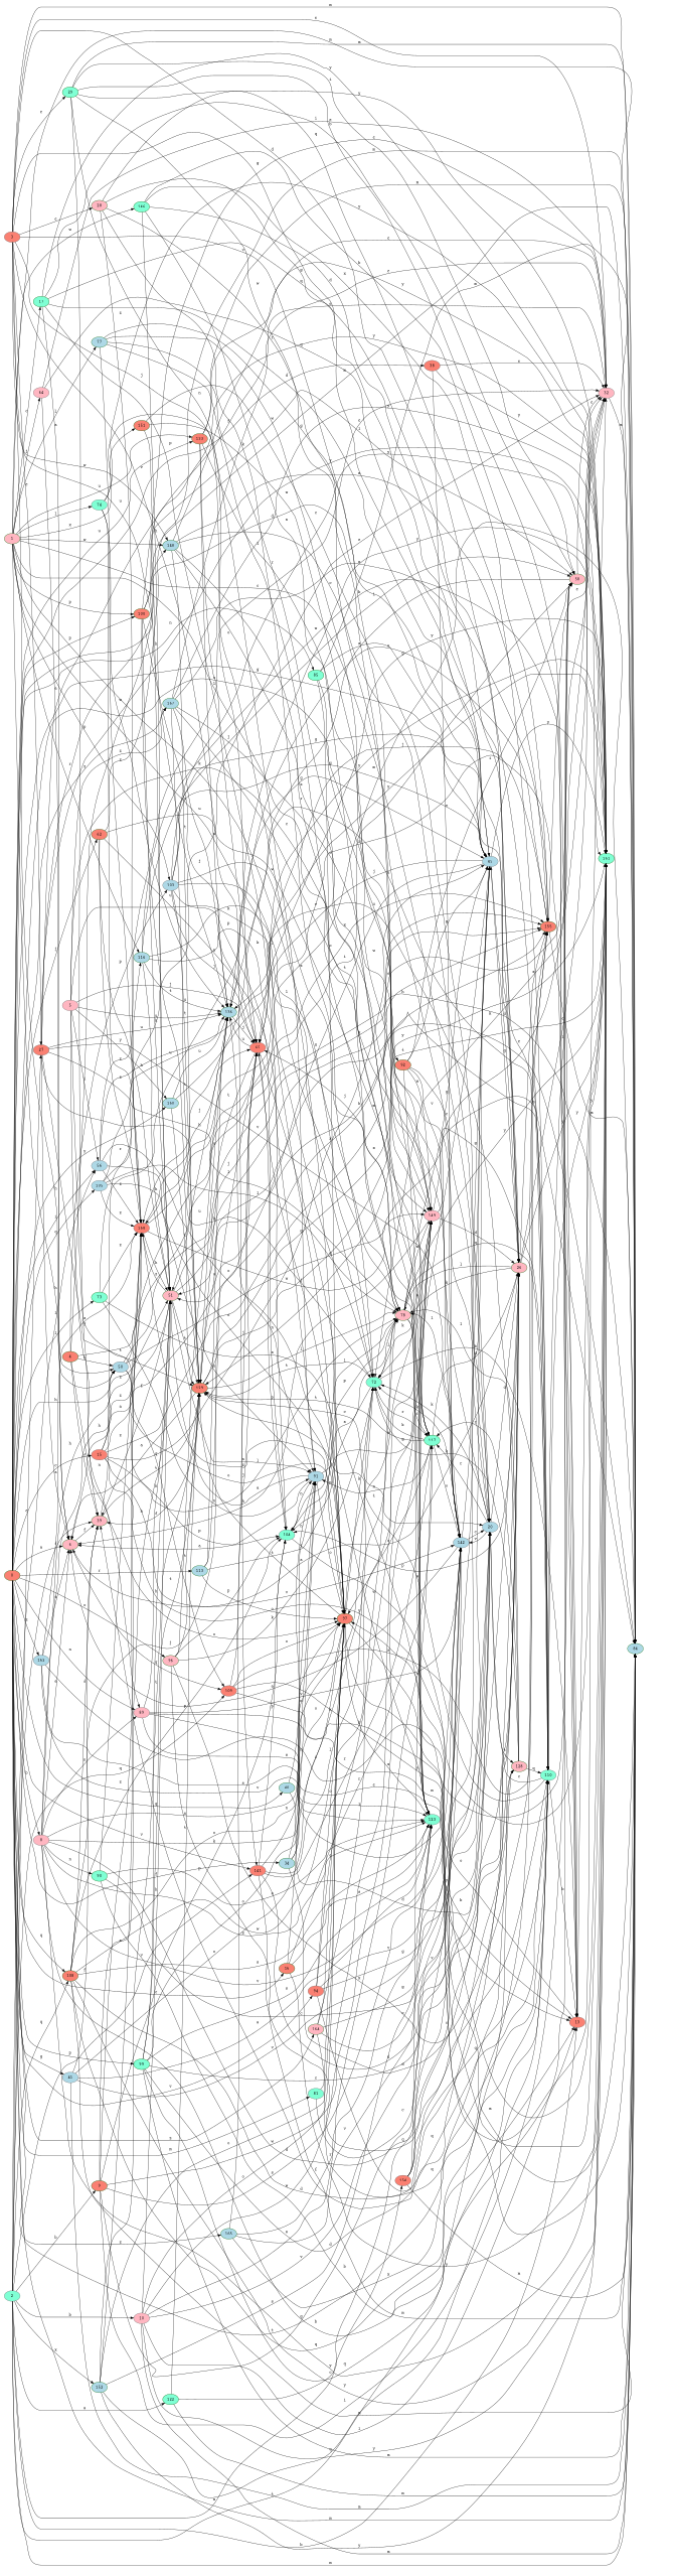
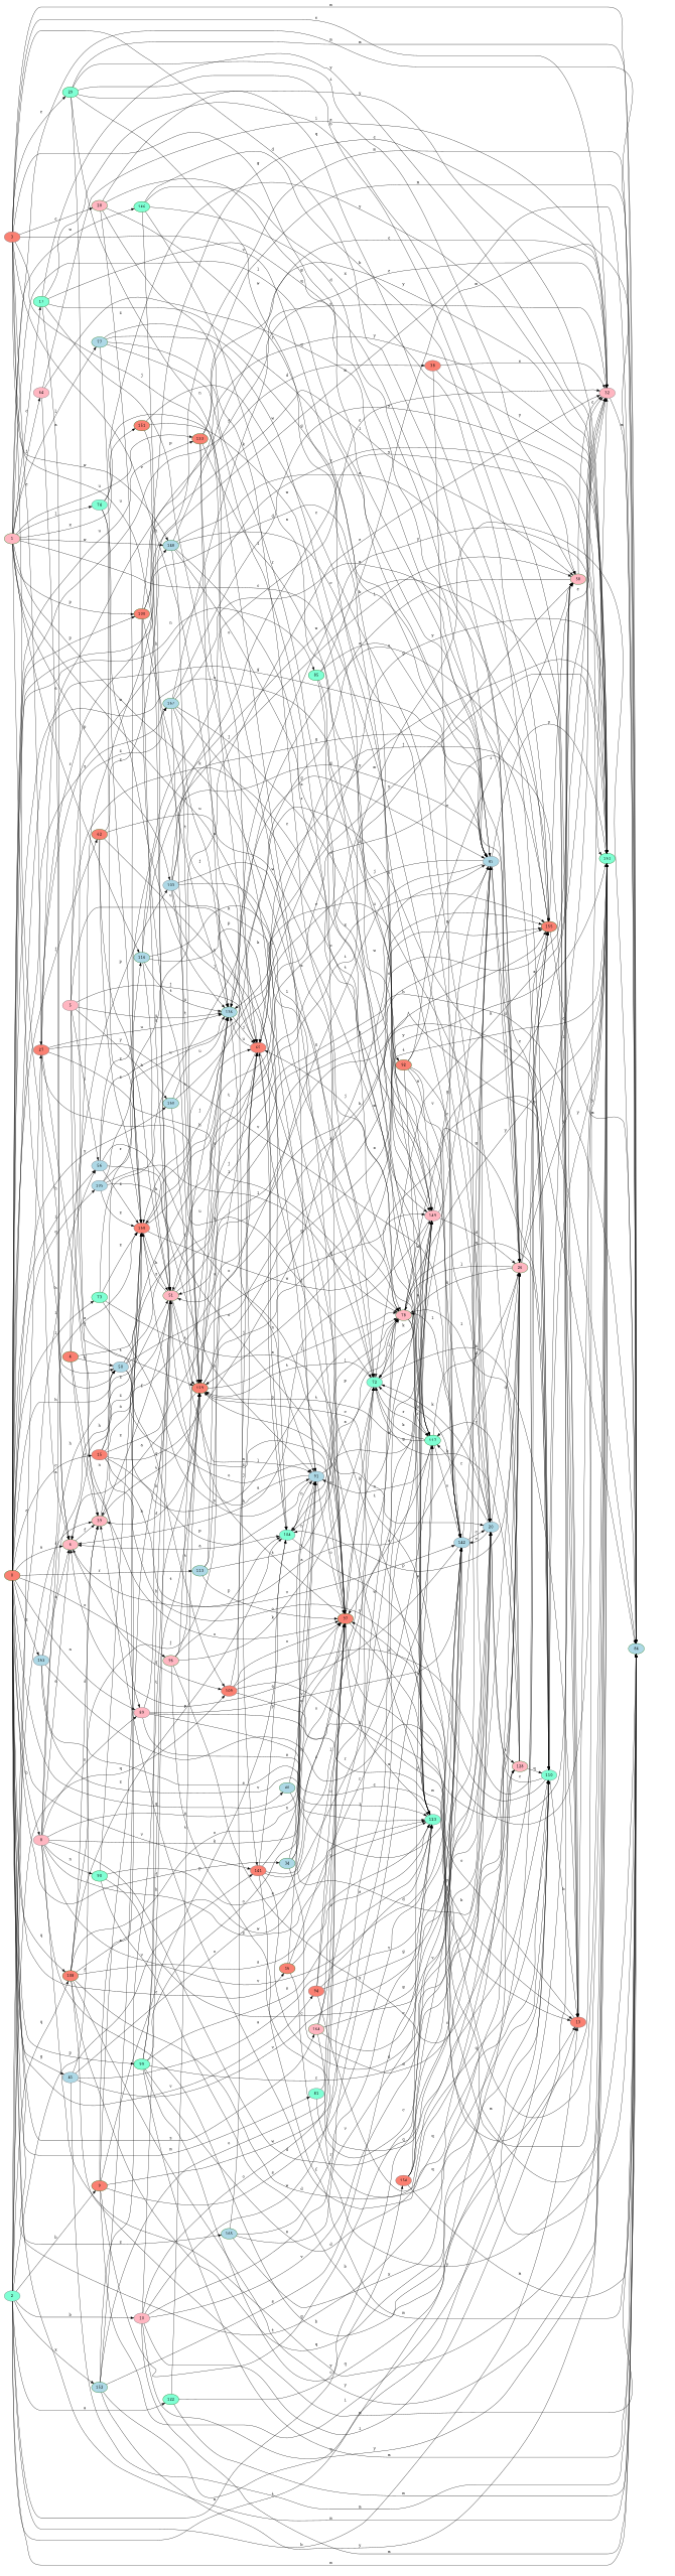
  strict digraph {
    fontname="Courier Prime"
    rankdir=LR
    node [color=darkgreen fillcolor=salmon fontname="Courier Prime" style=filled]
    edge [fontname="Courier Prime"]
    6 [fillcolor=lightpink]
    0
    8 [color=gray40 fillcolor=lightpink]
    15 [color=gray40]
    16
    26 [fillcolor=lightpink]
    34 [fillcolor=lightblue]
    38 [color=gray40]
    40 [fillcolor=lightblue]
    41 [color=gray40 fillcolor=lightblue]
    45 [color=gray40 fillcolor=lightblue]
    50 [color=gray40 fillcolor=lightblue]
    56 [color=gray40 fillcolor=lightblue]
    62
    73 [fillcolor=aquamarine]
    81 [color=gray40 fillcolor=aquamarine]
    84 [fillcolor=lightblue]
    85 [fillcolor=aquamarine]
    89 [color=gray40 fillcolor=lightpink]
    92
    94 [color=gray40]
    96 [fillcolor=lightpink]
    99 [fillcolor=aquamarine]
    100
    105 [color=gray40 fillcolor=lightblue]
    108
    113 [fillcolor=lightblue]
    128 [fillcolor=lightpink]
    133
    141 [color=gray40]
    160 [fillcolor=lightblue]
    162 [color=gray40 fillcolor=lightblue]
    164 [fillcolor=lightpink]
    165 [fillcolor=lightblue]
    167 [fillcolor=lightblue]
    39 [fillcolor=lightpink]
    109 [color=gray40]
    72 [color=gray40 fillcolor=aquamarine]
    13 [color=gray40]
    142 [color=gray40 fillcolor=lightblue]
    51 [fillcolor=lightpink]
    90 [fillcolor=aquamarine]
    91 [color=gray40 fillcolor=lightblue]
    123 [color=gray40 fillcolor=aquamarine]
    161 [fillcolor=aquamarine]
    78 [fillcolor=lightpink]
    116 [fillcolor=lightblue]
    155
    168 [color=gray40]
    117 [fillcolor=aquamarine]
    32 [color=gray40 fillcolor=lightpink]
    104 [color=gray40 fillcolor=aquamarine]
    97
    65 [color=gray40]
    129
    58 [fillcolor=lightpink]
    110 [color=gray40 fillcolor=aquamarine]
    149 [color=gray40 fillcolor=lightpink]
    20 [color=gray40 fillcolor=lightblue]
    136 [fillcolor=lightblue]
    1 [fillcolor=lightpink]
    17 [fillcolor=aquamarine]
    64 [color=gray40 fillcolor=lightpink]
    74 [color=gray40 fillcolor=aquamarine]
    77 [fillcolor=lightblue]
    103 [color=gray40 fillcolor=lightblue]
    146 [fillcolor=aquamarine]
    148 [fillcolor=lightblue]
    151
    2 [color=gray40 fillcolor=aquamarine]
    9
    10 [color=gray40 fillcolor=lightpink]
    27 [color=gray40]
    122 [fillcolor=aquamarine]
    152 [fillcolor=lightblue]
    154 [color=gray40]
    3 [color=gray40]
    28 [fillcolor=lightpink]
    29 [fillcolor=aquamarine]
    4
    5 [color=gray40 fillcolor=lightpink]
    6 -> 39 [label=f]
    6 -> 109 [label=q]
    0 -> 6 [label=a]
    0 -> 8 [label=b]
    0 -> 15 [label=c]
    0 -> 16 [label=c]
    0 -> 26 [label=d]
    0 -> 34 [label=f]
    0 -> 38 [label=f]
    0 -> 40 [label=g]
    0 -> 41 [label=g]
    0 -> 45 [label=g]
    0 -> 50 [label=h]
    0 -> 56 [label=i]
    0 -> 62 [label=j]
    0 -> 73 [label=l]
    0 -> 81 [label=m]
    0 -> 84 [label=m]
    0 -> 85 [label=n]
    0 -> 89 [label=n]
    0 -> 92 [label=o]
    0 -> 94 [label=v]
    0 -> 96 [label=o]
    0 -> 99 [label=p]
    0 -> 100 [label=p]
    0 -> 105 [label=q]
    0 -> 108 [label=q]
    0 -> 113 [label=r]
    0 -> 128 [label=t]
    0 -> 133 [label=u]
    0 -> 141 [label=v]
    0 -> 160 [label=y]
    0 -> 162 [label=z]
    0 -> 164 [label=z]
    0 -> 165 [label=z]
    0 -> 167 [label=z]
    8 -> 6 [label=a]
    8 -> 26 [label=d]
    8 -> 50 [label=h]
    8 -> 89 [label=n]
    8 -> 72 [label=k]
    8 -> 13 [label=b]
    8 -> 142 [label=v]
    8 -> 51 [label=h]
    8 -> 90 [label=n]
    8 -> 91 [label=n]
    8 -> 123 [label=s]
    8 -> 161 [label=y]
    15 -> 45 [label=g]
    15 -> 84 [label=m]
    15 -> 142 [label=v]
    15 -> 161 [label=y]
    15 -> 78 [label=l]
    15 -> 116 [label=r]
    15 -> 155 [label=x]
    15 -> 168 [label=z]
    16 -> 91 [label=n]
    16 -> 123 [label=s]
    16 -> 161 [label=y]
    16 -> 117 [label=r]
    26 -> 6 [label=a]
    26 -> 45 [label=g]
    26 -> 72 [label=k]
    26 -> 161 [label=y]
    26 -> 78 [label=l]
    26 -> 155 [label=x]
    26 -> 32 [label=e]
    26 -> 104 [label=p]
    34 -> 26 [label=d]
    34 -> 72 [label=k]
    34 -> 91 [label=n]
    34 -> 97 [label=o]
    38 -> 142 [label=v]
    38 -> 161 [label=y]
    38 -> 32 [label=e]
    40 -> 26 [label=d]
    40 -> 91 [label=n]
    41 -> 84 [label=m]
    41 -> 39 [label=f]
    41 -> 142 [label=v]
    41 -> 123 [label=s]
    41 -> 97 [label=o]
    45 -> 26 [label=d]
    45 -> 161 [label=y]
    45 -> 65 [label=j]
    45 -> 129 [label=t]
    50 -> 84 [label=m]
    50 -> 104 [label=p]
    50 -> 97 [label=o]
    50 -> 58 [label=i]
    50 -> 110 [label=q]
    56 -> 91 [label=n]
    56 -> 161 [label=y]
    56 -> 168 [label=z]
    56 -> 32 [label=e]
    56 -> 97 [label=o]
    62 -> 84 [label=m]
    62 -> 51 [label=h]
    62 -> 91 [label=n]
    62 -> 168 [label=z]
    62 -> 149 [label=w]
    73 -> 45 [label=g]
    73 -> 91 [label=n]
    73 -> 123 [label=s]
    73 -> 168 [label=z]
    81 -> 97 [label=o]
    81 -> 20 [label=c]
    84 -> 51 [label=h]
    85 -> 45 [label=g]
    85 -> 84 [label=m]
    85 -> 97 [label=o]
    85 -> 149 [label=w]
    89 -> 13 [label=b]
    89 -> 142 [label=v]
    89 -> 51 [label=h]
    89 -> 123 [label=s]
    89 -> 32 [label=e]
    92 -> 45 [label=g]
    92 -> 142 [label=v]
    92 -> 123 [label=s]
    92 -> 58 [label=i]
    92 -> 149 [label=w]
    92 -> 20 [label=c]
    94 -> 45 [label=g]
    94 -> 142 [label=v]
    94 -> 97 [label=o]
    94 -> 110 [label=q]
    94 -> 149 [label=w]
    96 -> 84 [label=m]
    96 -> 72 [label=k]
    96 -> 155 [label=x]
    96 -> 104 [label=p]
    96 -> 129 [label=t]
    96 -> 136 [label=u]
    99 -> 26 [label=d]
    99 -> 84 [label=m]
    99 -> 51 [label=h]
    99 -> 123 [label=s]
    99 -> 97 [label=o]
    99 -> 129 [label=t]
    99 -> 110 [label=q]
    99 -> 20 [label=c]
    100 -> 51 [label=h]
    100 -> 161 [label=y]
    100 -> 32 [label=e]
    100 -> 65 [label=j]
    100 -> 129 [label=t]
    100 -> 58 [label=i]
    105 -> 78 [label=l]
    105 -> 168 [label=z]
    105 -> 32 [label=e]
    105 -> 97 [label=o]
    105 -> 136 [label=u]
    108 -> 26 [label=d]
    108 -> 84 [label=m]
    108 -> 39 [label=f]
    108 -> 123 [label=s]
    108 -> 161 [label=y]
    108 -> 104 [label=p]
    108 -> 97 [label=o]
    108 -> 65 [label=j]
    108 -> 110 [label=q]
    108 -> 149 [label=w]
    113 -> 78 [label=l]
    113 -> 97 [label=o]
    113 -> 65 [label=j]
    113 -> 136 [label=u]
    128 -> 39 [label=f]
    128 -> 72 [label=k]
    128 -> 78 [label=l]
    128 -> 117 [label=r]
    128 -> 110 [label=q]
    128 -> 136 [label=u]
    133 -> 84 [label=m]
    133 -> 161 [label=y]
    133 -> 65 [label=j]
    133 -> 149 [label=w]
    133 -> 136 [label=u]
    141 -> 26 [label=d]
    141 -> 91 [label=n]
    141 -> 78 [label=l]
    141 -> 117 [label=r]
    141 -> 104 [label=p]
    141 -> 110 [label=q]
    160 -> 161 [label=y]
    160 -> 129 [label=t]
    160 -> 136 [label=u]
    162 -> 6 [label=a]
    162 -> 142 [label=v]
    162 -> 123 [label=s]
    162 -> 168 [label=z]
    162 -> 58 [label=i]
    164 -> 45 [label=g]
    164 -> 78 [label=l]
    164 -> 97 [label=o]
    164 -> 110 [label=q]
    164 -> 20 [label=c]
    165 -> 142 [label=v]
    165 -> 155 [label=x]
    165 -> 117 [label=r]
    165 -> 65 [label=j]
    167 -> 142 [label=v]
    167 -> 161 [label=y]
    167 -> 155 [label=x]
    167 -> 32 [label=e]
    167 -> 129 [label=t]
    167 -> 20 [label=c]
    167 -> 136 [label=u]
    39 -> 168 [label=z]
    39 -> 129 [label=t]
    109 -> 84 [label=m]
    109 -> 161 [label=y]
    109 -> 155 [label=x]
    109 -> 97 [label=o]
    109 -> 65 [label=j]
    72 -> 13 [label=b]
    72 -> 78 [label=l]
    72 -> 117 [label=r]
    72 -> 104 [label=p]
    72 -> 129 [label=t]
    13 -> 161 [label=y]
    13 -> 168 [label=z]
    13 -> 97 [label=o]
    142 -> 6 [label=a]
    142 -> 45 [label=g]
    142 -> 72 [label=k]
    142 -> 78 [label=l]
    142 -> 20 [label=c]
    51 -> 6 [label=a]
    51 -> 39 [label=f]
    51 -> 91 [label=n]
    51 -> 155 [label=x]
    51 -> 168 [label=z]
    51 -> 32 [label=e]
    51 -> 129 [label=t]
    90 -> 13 [label=b]
    90 -> 123 [label=s]
    90 -> 168 [label=z]
    90 -> 20 [label=c]
    91 -> 6 [label=a]
    91 -> 45 [label=g]
    91 -> 51 [label=h]
    91 -> 97 [label=o]
    161 -> 129 [label=t]
    78 -> 45 [label=g]
    78 -> 123 [label=s]
    78 -> 161 [label=y]
    78 -> 117 [label=r]
    78 -> 104 [label=p]
    78 -> 110 [label=q]
    78 -> 149 [label=w]
    116 -> 45 [label=g]
    116 -> 72 [label=k]
    116 -> 13 [label=b]
    116 -> 51 [label=h]
    116 -> 78 [label=l]
    116 -> 136 [label=u]
    155 -> 84 [label=m]
    155 -> 32 [label=e]
    155 -> 65 [label=j]
    155 -> 136 [label=u]
    168 -> 51 [label=h]
    168 -> 155 [label=x]
    168 -> 65 [label=j]
    168 -> 149 [label=w]
    117 -> 26 [label=d]
    117 -> 72 [label=k]
    117 -> 142 [label=v]
    117 -> 91 [label=n]
    117 -> 97 [label=o]
    117 -> 65 [label=j]
    117 -> 129 [label=t]
    32 -> 84 [label=m]
    32 -> 72 [label=k]
    104 -> 91 [label=n]
    104 -> 161 [label=y]
    104 -> 78 [label=l]
    97 -> 84 [label=m]
    97 -> 72 [label=k]
    97 -> 13 [label=b]
    97 -> 123 [label=s]
    97 -> 168 [label=z]
    97 -> 65 [label=j]
    97 -> 129 [label=t]
    97 -> 149 [label=w]
    65 -> 123 [label=s]
    65 -> 161 [label=y]
    65 -> 104 [label=p]
    65 -> 129 [label=t]
    65 -> 136 [label=u]
    129 -> 6 [label=a]
    129 -> 39 [label=f]
    129 -> 161 [label=y]
    129 -> 78 [label=l]
    129 -> 155 [label=x]
    129 -> 20 [label=c]
    129 -> 136 [label=u]
    58 -> 168 [label=z]
    58 -> 32 [label=e]
    110 -> 13 [label=b]
    110 -> 51 [label=h]
    110 -> 161 [label=y]
    110 -> 129 [label=t]
    110 -> 58 [label=i]
    110 -> 20 [label=c]
    110 -> 136 [label=u]
    149 -> 6 [label=a]
    149 -> 26 [label=d]
    149 -> 84 [label=m]
    149 -> 72 [label=k]
    149 -> 32 [label=e]
    20 -> 26 [label=d]
    20 -> 128 [label=t]
    20 -> 72 [label=k]
    20 -> 142 [label=v]
    20 -> 117 [label=r]
    136 -> 51 [label=h]
    136 -> 91 [label=n]
    136 -> 161 [label=y]
    136 -> 65 [label=j]
    1 -> 50 [label=h]
    1 -> 84 [label=m]
    1 -> 100 [label=p]
    1 -> 133 [label=u]
    1 -> 72 [label=k]
-   1 -> 78 [label=l]
+   1 -> 45 [label=l]
    1 -> 116 [label=r]
    1 -> 97 [label=o]
    1 -> 20 [label=c]
    1 -> 17 [label=c]
    1 -> 64 [label=j]
    1 -> 74 [label=l]
    1 -> 77 [label=l]
    1 -> 103 [label=p]
    1 -> 146 [label=w]
    1 -> 148 [label=w]
    1 -> 151 [label=x]
    17 -> 6 [label=a]
    17 -> 26 [label=d]
    17 -> 161 [label=y]
    17 -> 104 [label=p]
    17 -> 58 [label=i]
    17 -> 110 [label=q]
    64 -> 6 [label=a]
    64 -> 32 [label=e]
    64 -> 110 [label=q]
    74 -> 161 [label=y]
    74 -> 168 [label=z]
    74 -> 97 [label=o]
    74 -> 136 [label=u]
    77 -> 45 [label=g]
    77 -> 78 [label=l]
    77 -> 168 [label=z]
    77 -> 117 [label=r]
    77 -> 149 [label=w]
    103 -> 45 [label=g]
    103 -> 123 [label=s]
    103 -> 161 [label=y]
    103 -> 78 [label=l]
    103 -> 104 [label=p]
    103 -> 65 [label=j]
    103 -> 129 [label=t]
    103 -> 58 [label=i]
    146 -> 26 [label=d]
    146 -> 13 [label=b]
    146 -> 51 [label=h]
    146 -> 123 [label=s]
    146 -> 155 [label=x]
    148 -> 123 [label=s]
    148 -> 155 [label=x]
    148 -> 117 [label=r]
    148 -> 32 [label=e]
    148 -> 129 [label=t]
    148 -> 20 [label=c]
    151 -> 51 [label=h]
    151 -> 149 [label=w]
    151 -> 20 [label=c]
    2 -> 56 [label=i]
    2 -> 84 [label=m]
    2 -> 108 [label=q]
    2 -> 128 [label=t]
    2 -> 141 [label=v]
    2 -> 39 [label=f]
    2 -> 109 [label=q]
    2 -> 13 [label=b]
    2 -> 9 [label=b]
    2 -> 10 [label=b]
    2 -> 27 [label=e]
    2 -> 122 [label=s]
    2 -> 152 [label=x]
    2 -> 154 [label=x]
    9 -> 45 [label=g]
    9 -> 51 [label=h]
    9 -> 123 [label=s]
    9 -> 168 [label=z]
    9 -> 104 [label=p]
    9 -> 58 [label=i]
    9 -> 149 [label=w]
    10 -> 84 [label=m]
    10 -> 142 [label=v]
    10 -> 51 [label=h]
    10 -> 123 [label=s]
    10 -> 161 [label=y]
    10 -> 97 [label=o]
    10 -> 58 [label=i]
    10 -> 149 [label=w]
    27 -> 6 [label=a]
    27 -> 84 [label=m]
    27 -> 72 [label=k]
    27 -> 142 [label=v]
    27 -> 161 [label=y]
    27 -> 78 [label=l]
    27 -> 32 [label=e]
    27 -> 129 [label=t]
    27 -> 136 [label=u]
    122 -> 84 [label=m]
    122 -> 129 [label=t]
    122 -> 20 [label=c]
    152 -> 123 [label=s]
    152 -> 161 [label=y]
    152 -> 168 [label=z]
    152 -> 97 [label=o]
    152 -> 129 [label=t]
    152 -> 110 [label=q]
    154 -> 84 [label=m]
    154 -> 142 [label=v]
    154 -> 110 [label=q]
    154 -> 149 [label=w]
    154 -> 20 [label=c]
    3 -> 26 [label=d]
    3 -> 45 [label=g]
    3 -> 50 [label=h]
    3 -> 84 [label=m]
    3 -> 141 [label=v]
    3 -> 142 [label=v]
    3 -> 32 [label=e]
    3 -> 65 [label=j]
    3 -> 136 [label=u]
    3 -> 148 [label=w]
    3 -> 27 [label=e]
    3 -> 28 [label=e]
    3 -> 29 [label=e]
    28 -> 45 [label=g]
    28 -> 72 [label=k]
    28 -> 161 [label=y]
    28 -> 168 [label=z]
    28 -> 117 [label=r]
    29 -> 84 [label=m]
    29 -> 39 [label=f]
    29 -> 13 [label=b]
    29 -> 91 [label=n]
    29 -> 58 [label=i]
    29 -> 110 [label=q]
    29 -> 149 [label=w]
    4 -> 50 [label=h]
    4 -> 39 [label=f]
    4 -> 155 [label=x]
    4 -> 97 [label=o]
    4 -> 103 [label=p]
    4 -> 148 [label=w]
    5 -> 56 [label=i]
    5 -> 89 [label=n]
    5 -> 160 [label=y]
    5 -> 167 [label=z]
    5 -> 109 [label=q]
    5 -> 72 [label=k]
    5 -> 65 [label=j]
    5 -> 20 [label=c]
    5 -> 136 [label=u]
  }
